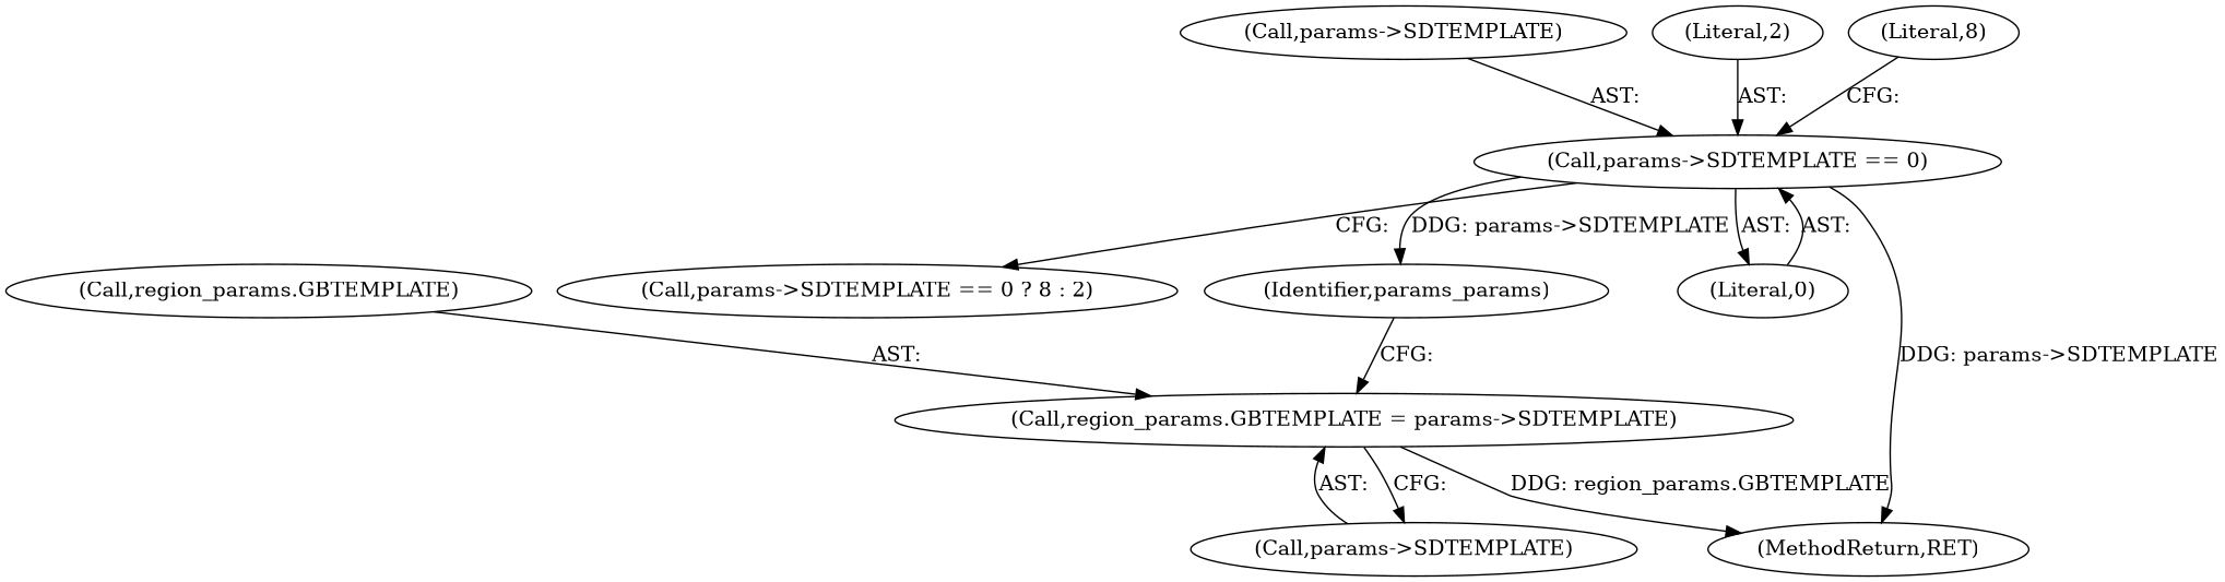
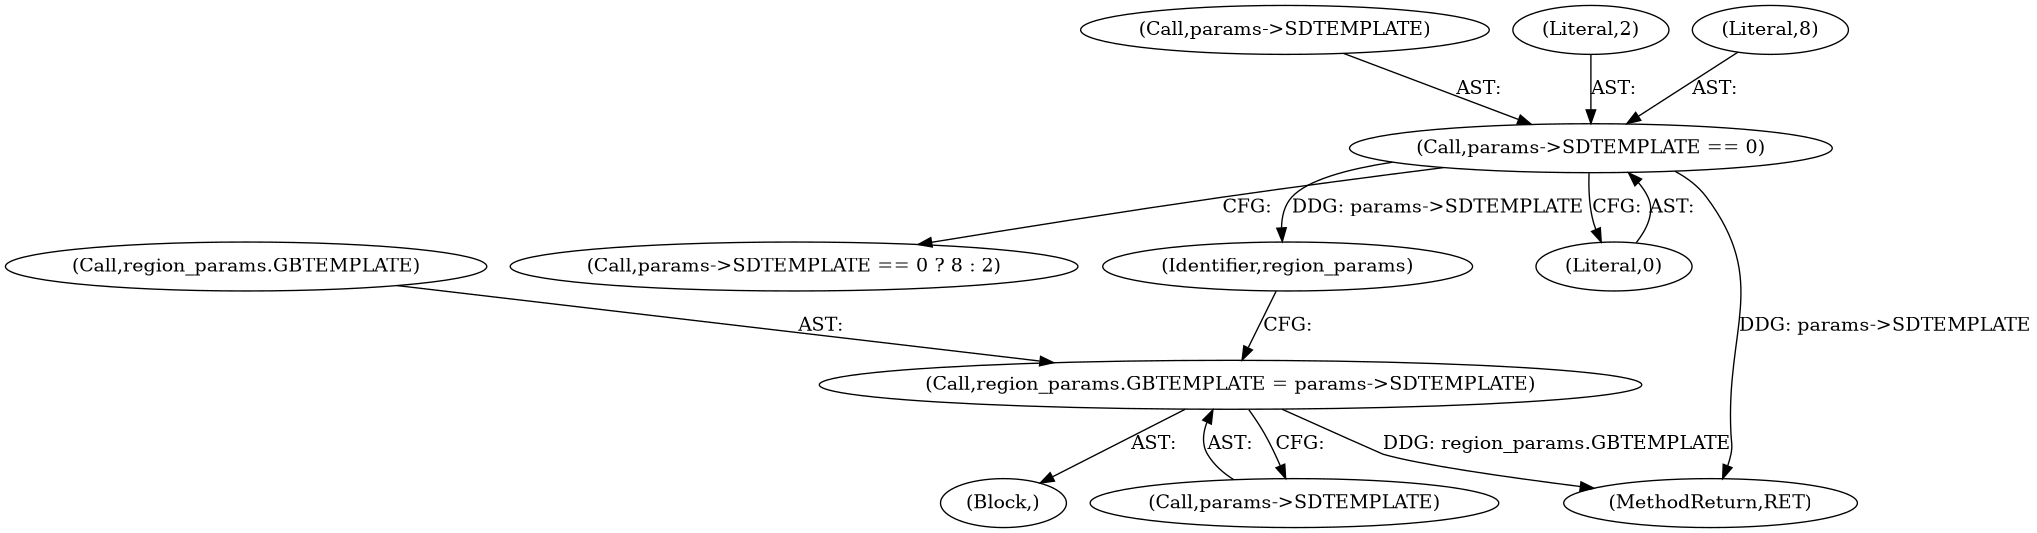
  digraph {
    n1 [label="(Call,params->SDTEMPLATE == 0)"]
    n2 [label="(Call,params->SDTEMPLATE == 0 ? 8 : 2)"]
    n3 [label="(MethodReturn,RET)"]
    n4 [label="(Literal,0)"]
-   n5 [label="(Identifier,params_params)"]
+   n5 [label="(Identifier,region_params)"]
    n6 [label="(Call,region_params.GBTEMPLATE = params->SDTEMPLATE)"]
+   n7 [label="(Block,)"]
    n8 [label="(Call,params->SDTEMPLATE)"]
    n9 [label="(Call,params->SDTEMPLATE)"]
    n10 [label="(Literal,2)"]
    n11 [label="(Call,region_params.GBTEMPLATE)"]
    n12 [label="(Literal,8)"]
    n1 -> n2 [label="CFG: "]
    n1 -> n3 [label="DDG: params->SDTEMPLATE"]
-   n1 -> n4 [label="AST: "]
+   n1 -> n4 [label="CFG: "]
    n1 -> n5 [label="DDG: params->SDTEMPLATE"]
    n4 -> n1 [label="AST: "]
    n5 -> n6 [label="CFG: "]
    n6 -> n3 [label="DDG: region_params.GBTEMPLATE"]
+   n6 -> n7 [label="AST: "]
    n6 -> n8 [label="CFG: "]
    n8 -> n6 [label="AST: "]
    n9 -> n1 [label="AST: "]
    n10 -> n1 [label="AST: "]
    n11 -> n6 [label="AST: "]
-   n12 -> n1 [label="CFG: "]
+   n12 -> n1 [label="AST: "]
  }
